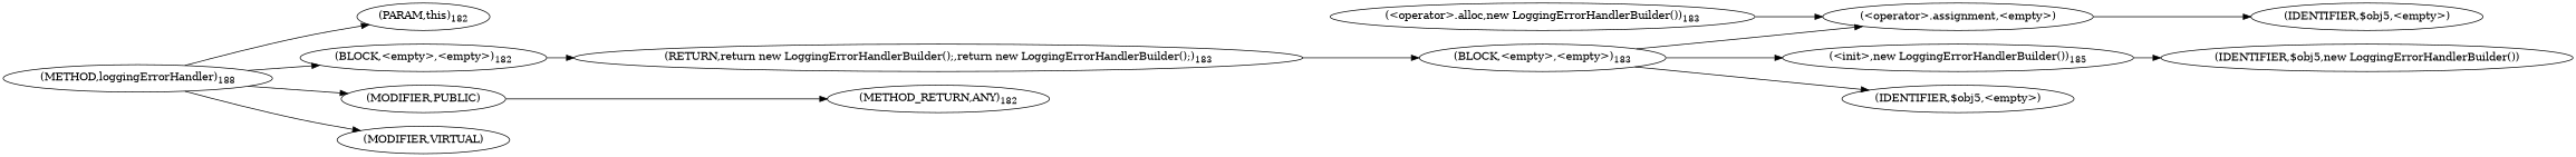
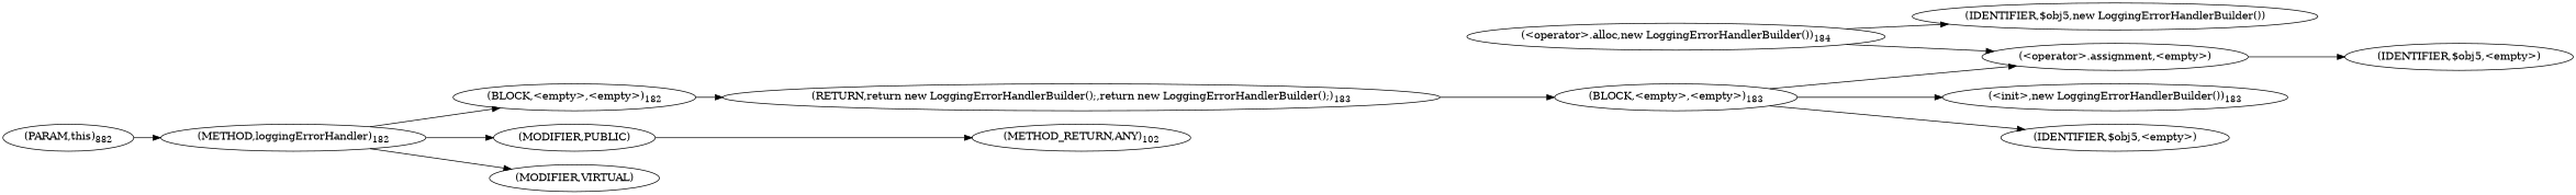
  digraph {
    rankdir=LR
-   n1 [label=<(METHOD,loggingErrorHandler)<SUB>188</SUB>>]
-   n2 [label=<(PARAM,this)<SUB>182</SUB>>]
+   n1 [label=<(METHOD,loggingErrorHandler)<SUB>182</SUB>>]
+   n2 [label=<(PARAM,this)<SUB>882</SUB>>]
    n3 [label=<(BLOCK,&lt;empty&gt;,&lt;empty&gt;)<SUB>182</SUB>>]
    n4 [label=<(MODIFIER,PUBLIC)>]
    n5 [label=<(MODIFIER,VIRTUAL)>]
    n6 [label=<(RETURN,return new LoggingErrorHandlerBuilder();,return new LoggingErrorHandlerBuilder();)<SUB>183</SUB>>]
-   n7 [label=<(METHOD_RETURN,ANY)<SUB>182</SUB>>]
+   n7 [label=<(METHOD_RETURN,ANY)<SUB>102</SUB>>]
    n8 [label=<(BLOCK,&lt;empty&gt;,&lt;empty&gt;)<SUB>183</SUB>>]
    n9 [label=<(&lt;operator&gt;.assignment,&lt;empty&gt;)>]
-   n10 [label=<(&lt;init&gt;,new LoggingErrorHandlerBuilder())<SUB>185</SUB>>]
+   n10 [label=<(&lt;init&gt;,new LoggingErrorHandlerBuilder())<SUB>183</SUB>>]
    n11 [label=<(IDENTIFIER,$obj5,&lt;empty&gt;)>]
    n12 [label=<(IDENTIFIER,$obj5,&lt;empty&gt;)>]
    n13 [label=<(IDENTIFIER,$obj5,new LoggingErrorHandlerBuilder())>]
-   n14 [label=<(&lt;operator&gt;.alloc,new LoggingErrorHandlerBuilder())<SUB>183</SUB>>]
-   n1 -> n2
+   n14 [label=<(&lt;operator&gt;.alloc,new LoggingErrorHandlerBuilder())<SUB>184</SUB>>]
+   n2 -> n1
    n1 -> n3
    n1 -> n4
    n1 -> n5
    n3 -> n6
    n4 -> n7
    n6 -> n8
    n8 -> n9
    n8 -> n10
    n8 -> n11
    n9 -> n12
-   n10 -> n13
+   n14 -> n13
    n14 -> n9
  }
